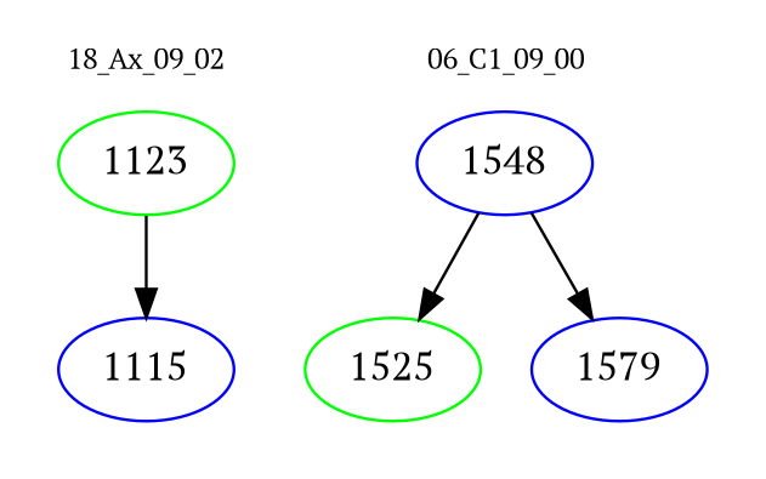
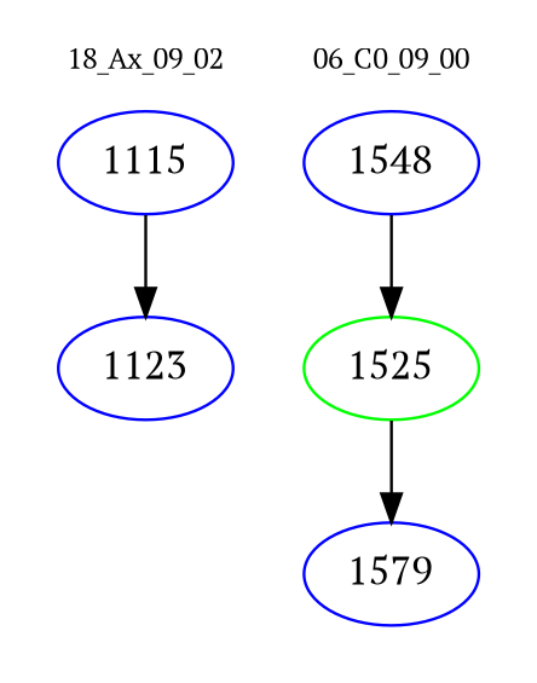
  digraph {
    fontname="PT Serif"
    node [color=blue fontname="PT Serif"]
    edge [color=black fontname="PT Serif"]
    n1 [label=1115]
-   n2 [color=green label=1123]
+   n2 [label=1123]
    n3 [label=1548]
    n4 [color=green label=1525]
    n5 [label=1579]
    subgraph cluster_1 {
      color=white
      fontsize=10
      label="18_Ax_09_02"
      n1
      n2
    }
    subgraph cluster_2 {
      color=white
      fontsize=10
-     label="06_C1_09_00"
+     label="06_C0_09_00"
      n3
      n4
      n5
    }
-   n2 -> n1
+   n1 -> n2
    n3 -> n4
-   n3 -> n5
+   n4 -> n5
  }
